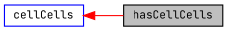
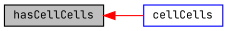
  digraph {
    rankdir=LR
    fontname="JetBrains Mono"
    node [fontname="JetBrains Mono" fontsize=10 shape=record]
    n1 [color=black fillcolor=grey75 fontcolor=black height=0.2 label=hasCellCells style=filled width=0.4]
    n2 [color=blue height=0.2 label=cellCells width=0.4]
-   n2 -> n1 [color=red dir=back fontname="JetBrains Mono" fontsize=10 labelfontname=Helvetica labelfontsize=10 style=solid]
+   n1 -> n2 [color=red dir=back fontname="JetBrains Mono" fontsize=10 labelfontname=Helvetica labelfontsize=10 style=solid]
  }
